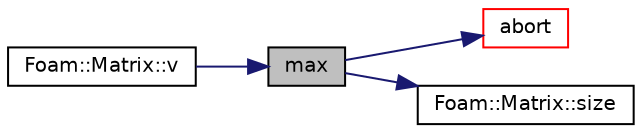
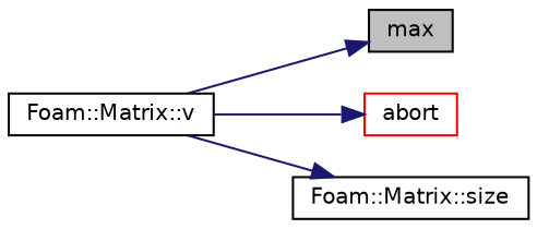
  digraph {
    rankdir=LR
    node [color=black fontname=Helvetica fontsize=10 shape=record]
    edge [color=midnightblue fontname=Helvetica fontsize=10 labelfontname=Helvetica labelfontsize=10 style=solid]
    n1 [fillcolor=grey75 fontcolor=black height=0.2 label=max style=filled width=0.4]
    n2 [color=red height=0.2 label=abort width=0.4]
    n3 [height=0.2 label="Foam::Matrix::size" width=0.4]
    n4 [height=0.2 label="Foam::Matrix::v" width=0.4]
-   n1 -> n2
-   n1 -> n3
+   n4 -> n2
+   n4 -> n3
    n4 -> n1
  }
